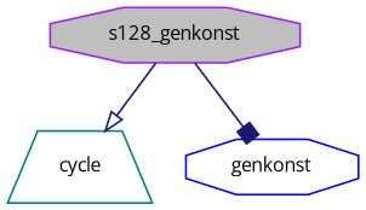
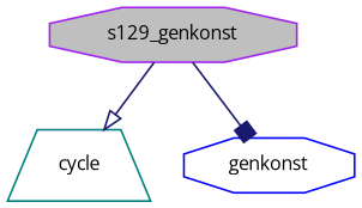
  digraph {
    fontname="Open Sans"
    rankdir=TB
    node [fillcolor=white fontname="Open Sans" fontsize=10 shape=octagon style=filled]
    edge [color=midnightblue fontname="Open Sans" fontsize=10 labelfontname=Helvetica labelfontsize=10 style=solid]
-   n1 [color=purple fillcolor=grey75 fontcolor=black height=0.2 label=s128_genkonst width=0.4]
+   n1 [color=purple fillcolor=grey75 fontcolor=black height=0.2 label=s129_genkonst width=0.4]
    n2 [color=teal height=0.2 label=cycle shape=trapezium width=0.4]
    n3 [color=blue height=0.2 label=genkonst width=0.4]
    n1 -> n2 [arrowhead=onormal]
    n1 -> n3 [arrowhead=box]
  }
